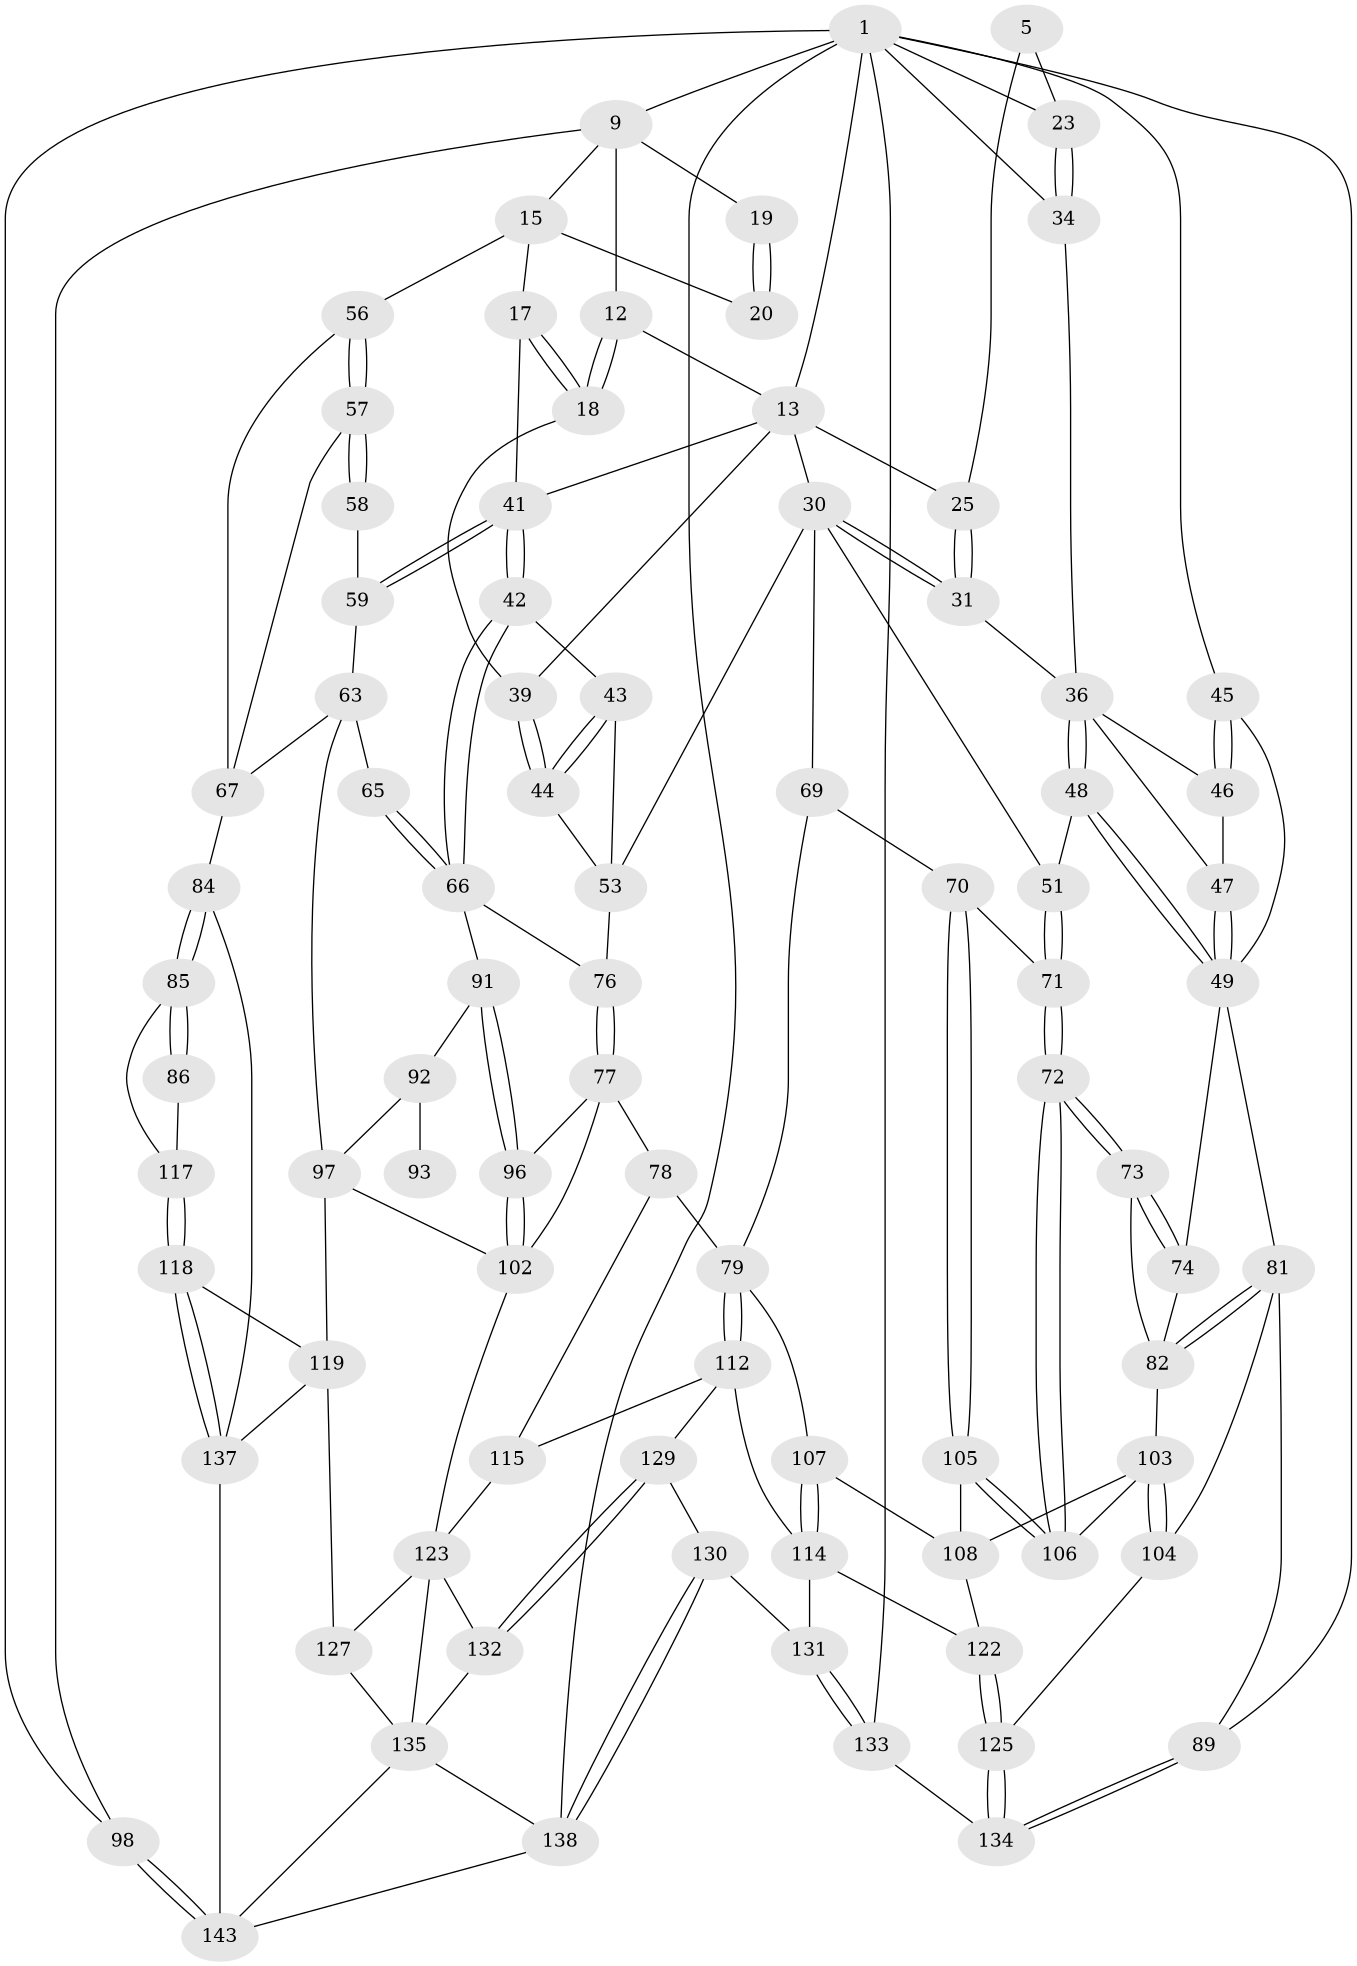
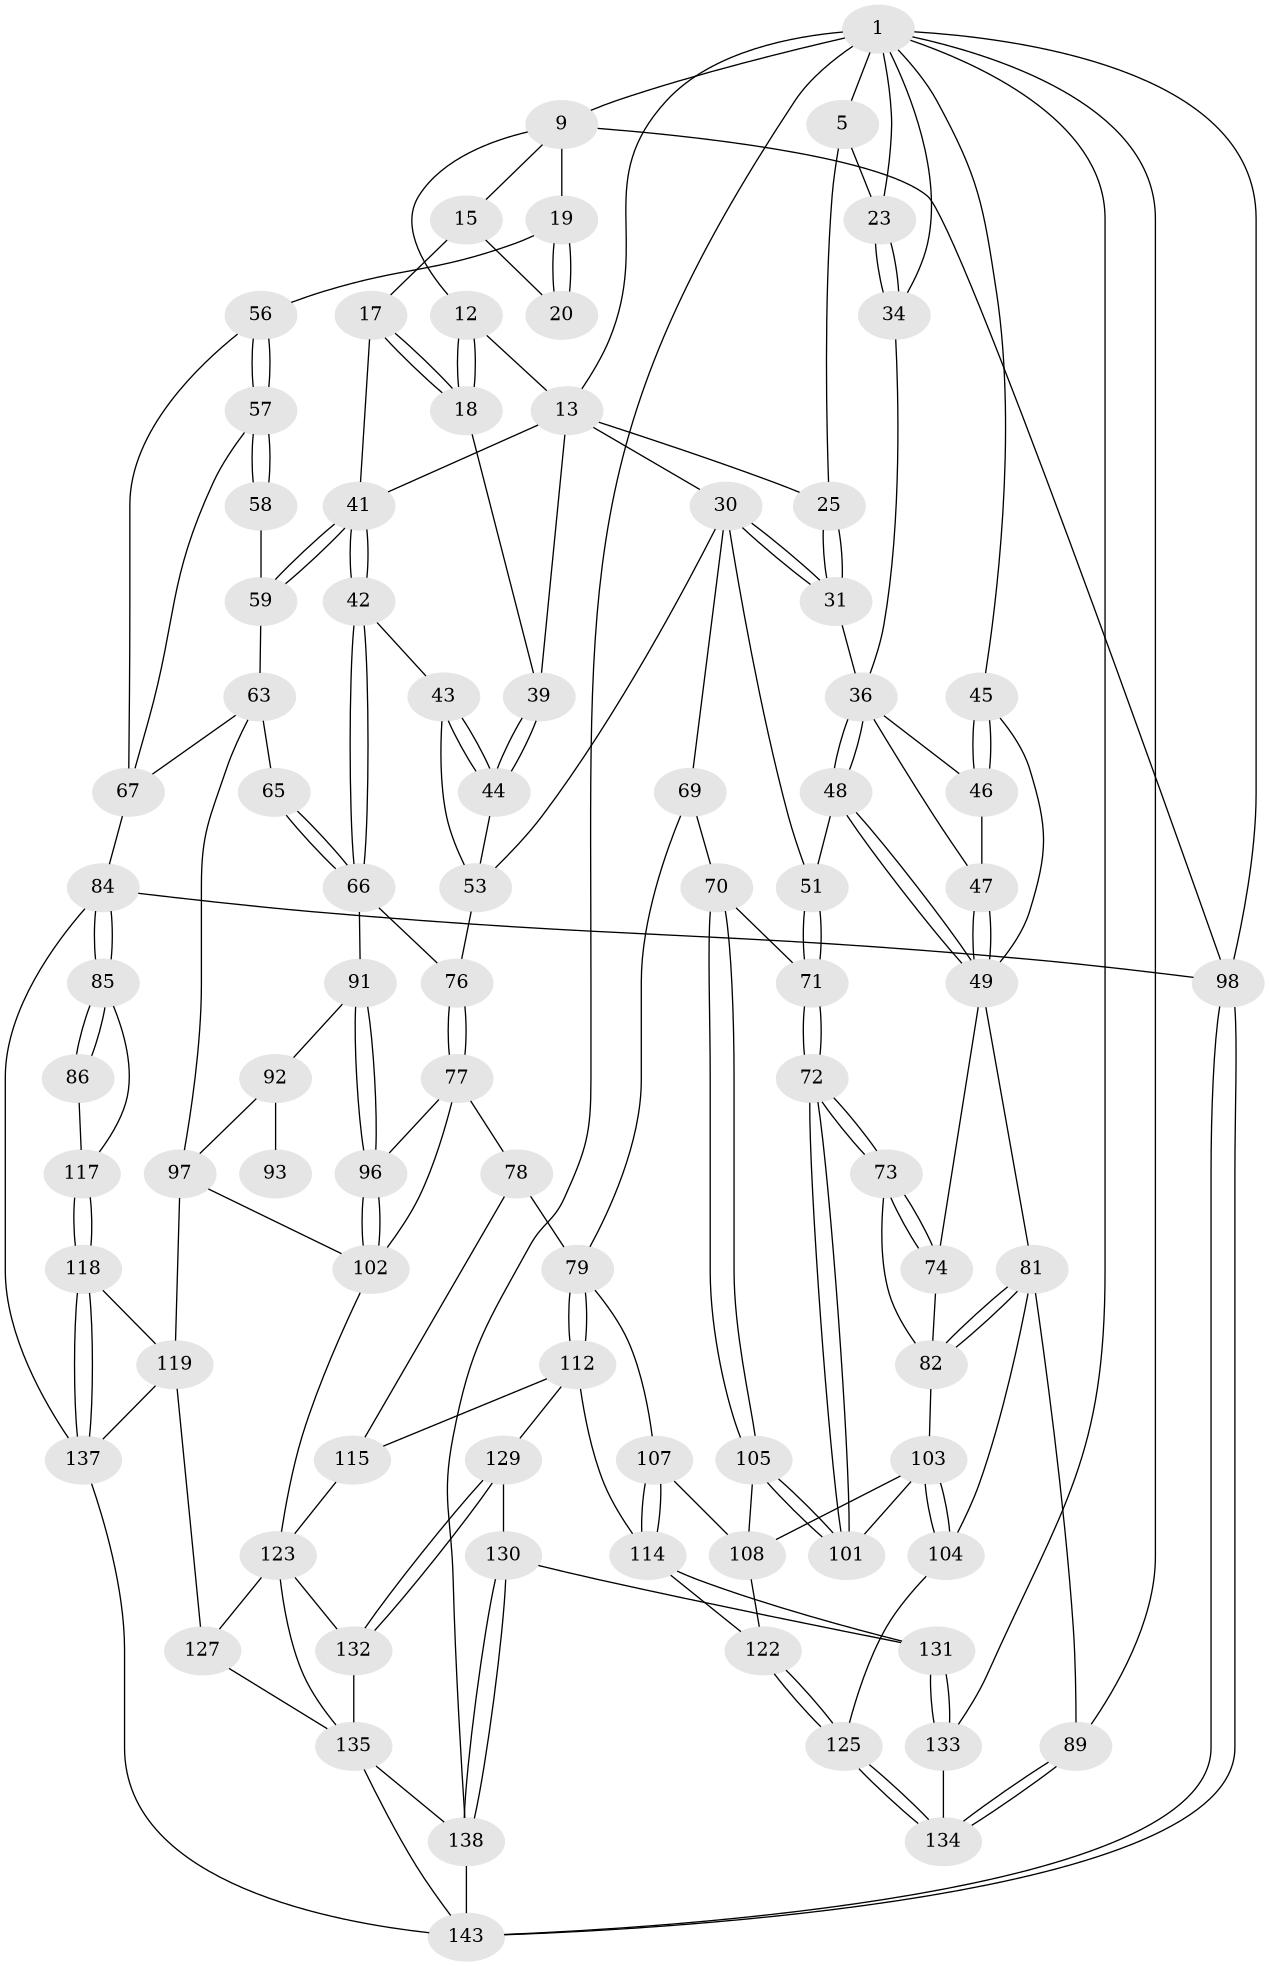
  graph {
    node [color=gray90 style=filled]
    1 [super="+6+2"]
    5 [super="+8"]
    9 [super="+11+10"]
    13 [super="+28+14"]
    23
    34
    45
    89
    98
    133
    138 [super="+140"]
    25
    12
    15 [super="+16"]
    19 [super="+55"]
    30 [super="+50"]
    39 [super="+40"]
    41
    36 [super="+37"]
    46
    49 [super="+60"]
    134
    143 [super="+144"]
    31
    18 [super="+32"]
    17 [super="+33"]
    20 [super="+21"]
    56
    51
    53 [super="+68"]
    69
    44 [super="+52"]
    42
    59 [super="+62"]
    57
    67 [super="+83"]
    71
    76
    70
    79 [super="+80"]
    47
    48
    43
    66 [super="+75"]
    63 [super="+64"]
    91
    74
    81 [super="+88"]
    82 [super="+100"]
    104
    72
    77 [super="+97"]
    58
    84 [super="+99"]
    65
    n56 [label=97 super="+101"]
    86
    117
    102 [super="+116"]
    119 [super="+126"]
    96
    92 [super="+95"]
    85
    137 [super="+139"]
    105
    107
    112 [super="+113"]
-   106
+   106 [label=101]
    108 [super="+120"]
    73
    103 [super="+109"]
    78 [super="+111"]
    115
    123 [super="+124+128"]
    114 [super="+121"]
    129
    125
    118
    93
    127
    132
    135 [super="+136+142"]
    122
    131
    130
+   1 -- 5 [weight=2]
    1 -- 9 [weight=2]
    1 -- 13
    1 -- 23
    1 -- 34
    1 -- 45
    1 -- 89
    1 -- 98
    1 -- 133
    1 -- 138
    5 -- 23
    5 -- 25
    9 -- 98
    9 -- 12
    9 -- 15
    9 -- 19
    13 -- 25
    13 -- 30
    13 -- 39
    13 -- 41
    23 -- 34
    23 -- 34
    34 -- 36
    45 -- 46
    45 -- 46
    45 -- 49
    89 -- 134
    89 -- 134
    98 -- 143
    98 -- 143
    133 -- 134
    138 -- 143
    25 -- 31
    25 -- 31
    12 -- 13
    12 -- 18
    12 -- 18
    15 -- 17 [weight=2]
    15 -- 20 [weight=2]
    19 -- 20
    19 -- 20
-   15 -- 56
+   19 -- 56
    30 -- 31
    30 -- 31
    30 -- 51
    30 -- 53
    30 -- 69
    39 -- 44 [weight=2]
    39 -- 44
    41 -- 42
    41 -- 42
    41 -- 59
    41 -- 59
    36 -- 46
    36 -- 47
    36 -- 48
    36 -- 48
    46 -- 47
    49 -- 74
    49 -- 81
    31 -- 36
    18 -- 39
    17 -- 41
    17 -- 18
    17 -- 18
    56 -- 57
    56 -- 57
    56 -- 67
    51 -- 71
    51 -- 71
    53 -- 76
    69 -- 70
    69 -- 79
    44 -- 53
    42 -- 43
    42 -- 66
    42 -- 66
    59 -- 63
    57 -- 67
    57 -- 58
    57 -- 58
    67 -- 84
    71 -- 72
    71 -- 72
    76 -- 77
    76 -- 77
    70 -- 71
    70 -- 105
    70 -- 105
    79 -- 107
    79 -- 112
    79 -- 112
    47 -- 49
    47 -- 49
    48 -- 49
    48 -- 49
    48 -- 51
    43 -- 53
    43 -- 44
    43 -- 44
    66 -- 76
    66 -- 91
    63 -- 67
    63 -- 65
    63 -- n56
    91 -- 96
    91 -- 96
    91 -- 92
    74 -- 82
    81 -- 89
    81 -- 82
    81 -- 82
    81 -- 104
    82 -- 103
    104 -- 125
    72 -- 106
    72 -- 106
    72 -- 73
    72 -- 73
    77 -- 102
    77 -- 96
    77 -- 78 [weight=2]
    58 -- 59 [weight=2]
+   84 -- 98
    84 -- 85
    84 -- 85
    84 -- 137
    65 -- 66
    65 -- 66
    n56 -- 102
    n56 -- 119
    86 -- 117
    117 -- 118
    117 -- 118
    102 -- 123
    119 -- 137
    119 -- 127
    96 -- 102
    96 -- 102
    92 -- n56
    92 -- 93 [weight=2]
    85 -- 86
    85 -- 86
    85 -- 117
    137 -- 143
    105 -- 106
    105 -- 106
    105 -- 108
    107 -- 108
    107 -- 114
    107 -- 114
    112 -- 115
    112 -- 114
    112 -- 129
    108 -- 122
    73 -- 74
    73 -- 74
    73 -- 82
    103 -- 104
    103 -- 104
    103 -- 106
    103 -- 108
    78 -- 79
    78 -- 115
    115 -- 123
    123 -- 127
    123 -- 132
    123 -- 135
    114 -- 122
    114 -- 131
    129 -- 132
    129 -- 132
    129 -- 130
    125 -- 134
    125 -- 134
    118 -- 119
    118 -- 137
    118 -- 137
    127 -- 135
    132 -- 135
    135 -- 138
    135 -- 143
    122 -- 125
    122 -- 125
    131 -- 133
    131 -- 133
    130 -- 138
    130 -- 138
    130 -- 131
  }
